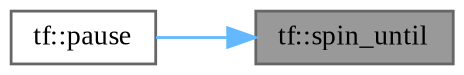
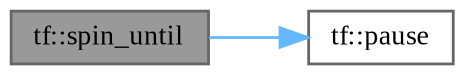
  digraph {
    rankdir=LR
    fontname="Liberation Serif"
    node [fontname="Liberation Serif" fontsize=10 shape=box style=filled]
    n1 [color=gray40 fillcolor=grey60 fontcolor=black height=0.2 label="tf::spin_until" width=0.4]
    n2 [color=grey40 fillcolor=white height=0.2 label="tf::pause" width=0.4]
-   n2 -> n1 [color=steelblue1 fontname="Liberation Serif" fontsize=10 labelfontname=Helvetica labelfontsize=10 style=solid]
+   n1 -> n2 [color=steelblue1 fontname="Liberation Serif" fontsize=10 labelfontname=Helvetica labelfontsize=10 style=solid]
  }
